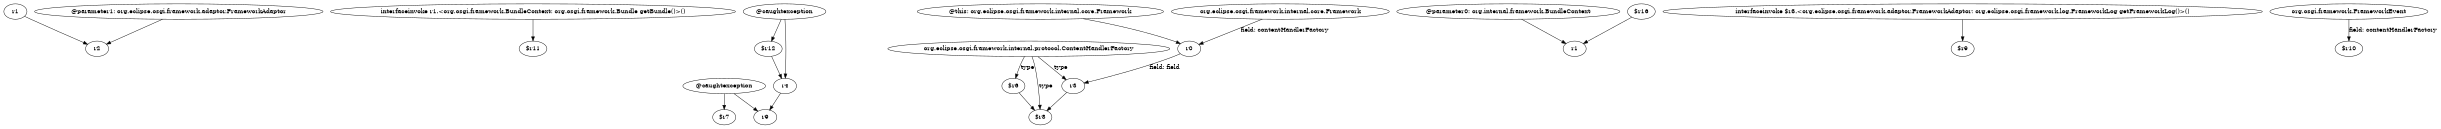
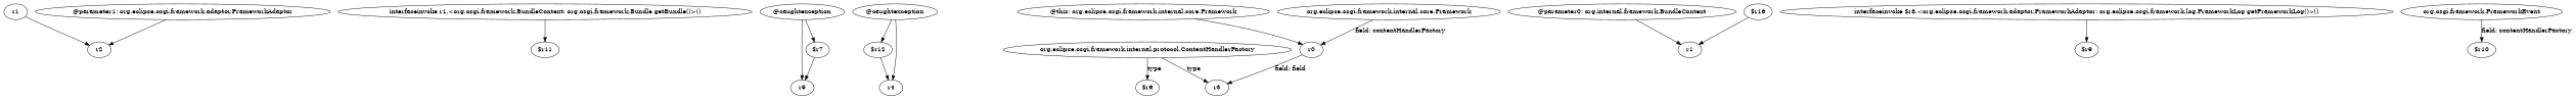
  digraph {
    n1 [label=r1]
    n2 [label=r2]
    n3 [label="interfaceinvoke r1.<org.osgi.framework.BundleContext: org.osgi.framework.Bundle getBundle()>()"]
    n4 [label="$r11"]
    n5 [label="@caughtexception"]
    n6 [label=r9]
    n7 [label="$r7"]
    n8 [label="$r12"]
    n9 [label=r4]
    n10 [label="@parameter1: org.eclipse.osgi.framework.adaptor.FrameworkAdaptor"]
    n11 [label="$r6"]
-   n12 [label="$r8"]
    n13 [label=r3]
    n14 [label="org.eclipse.osgi.framework.internal.protocol.ContentHandlerFactory"]
    n15 [label="@parameter0: org.internal.framework.BundleContext"]
    n16 [label=r1]
    n17 [label="interfaceinvoke $r8.<org.eclipse.osgi.framework.adaptor.FrameworkAdaptor: org.eclipse.osgi.framework.log.FrameworkLog getFrameworkLog()>()"]
    n18 [label="$r9"]
    n19 [label=r0]
    n20 [label="@this: org.eclipse.osgi.framework.internal.core.Framework"]
    n21 [label="org.eclipse.osgi.framework.internal.core.Framework"]
    n22 [label="org.osgi.framework.FrameworkEvent"]
    n23 [label="$r10"]
    n24 [label="$r16"]
    n25 [label="@caughtexception"]
    n1 -> n2
    n3 -> n4
    n5 -> n6
    n5 -> n7
-   n9 -> n6
+   n7 -> n6
    n8 -> n9
    n10 -> n2
-   n11 -> n12
-   n13 -> n12
    n14 -> n11 [label=type]
-   n14 -> n12 [label=type]
    n14 -> n13 [label=type]
    n15 -> n16
    n17 -> n18
    n19 -> n13 [label="field: field"]
    n20 -> n19
    n21 -> n19 [label="field: contentHandlerFactory"]
    n22 -> n23 [label="field: contentHandlerFactory"]
    n24 -> n16
    n25 -> n8
    n25 -> n9
  }
